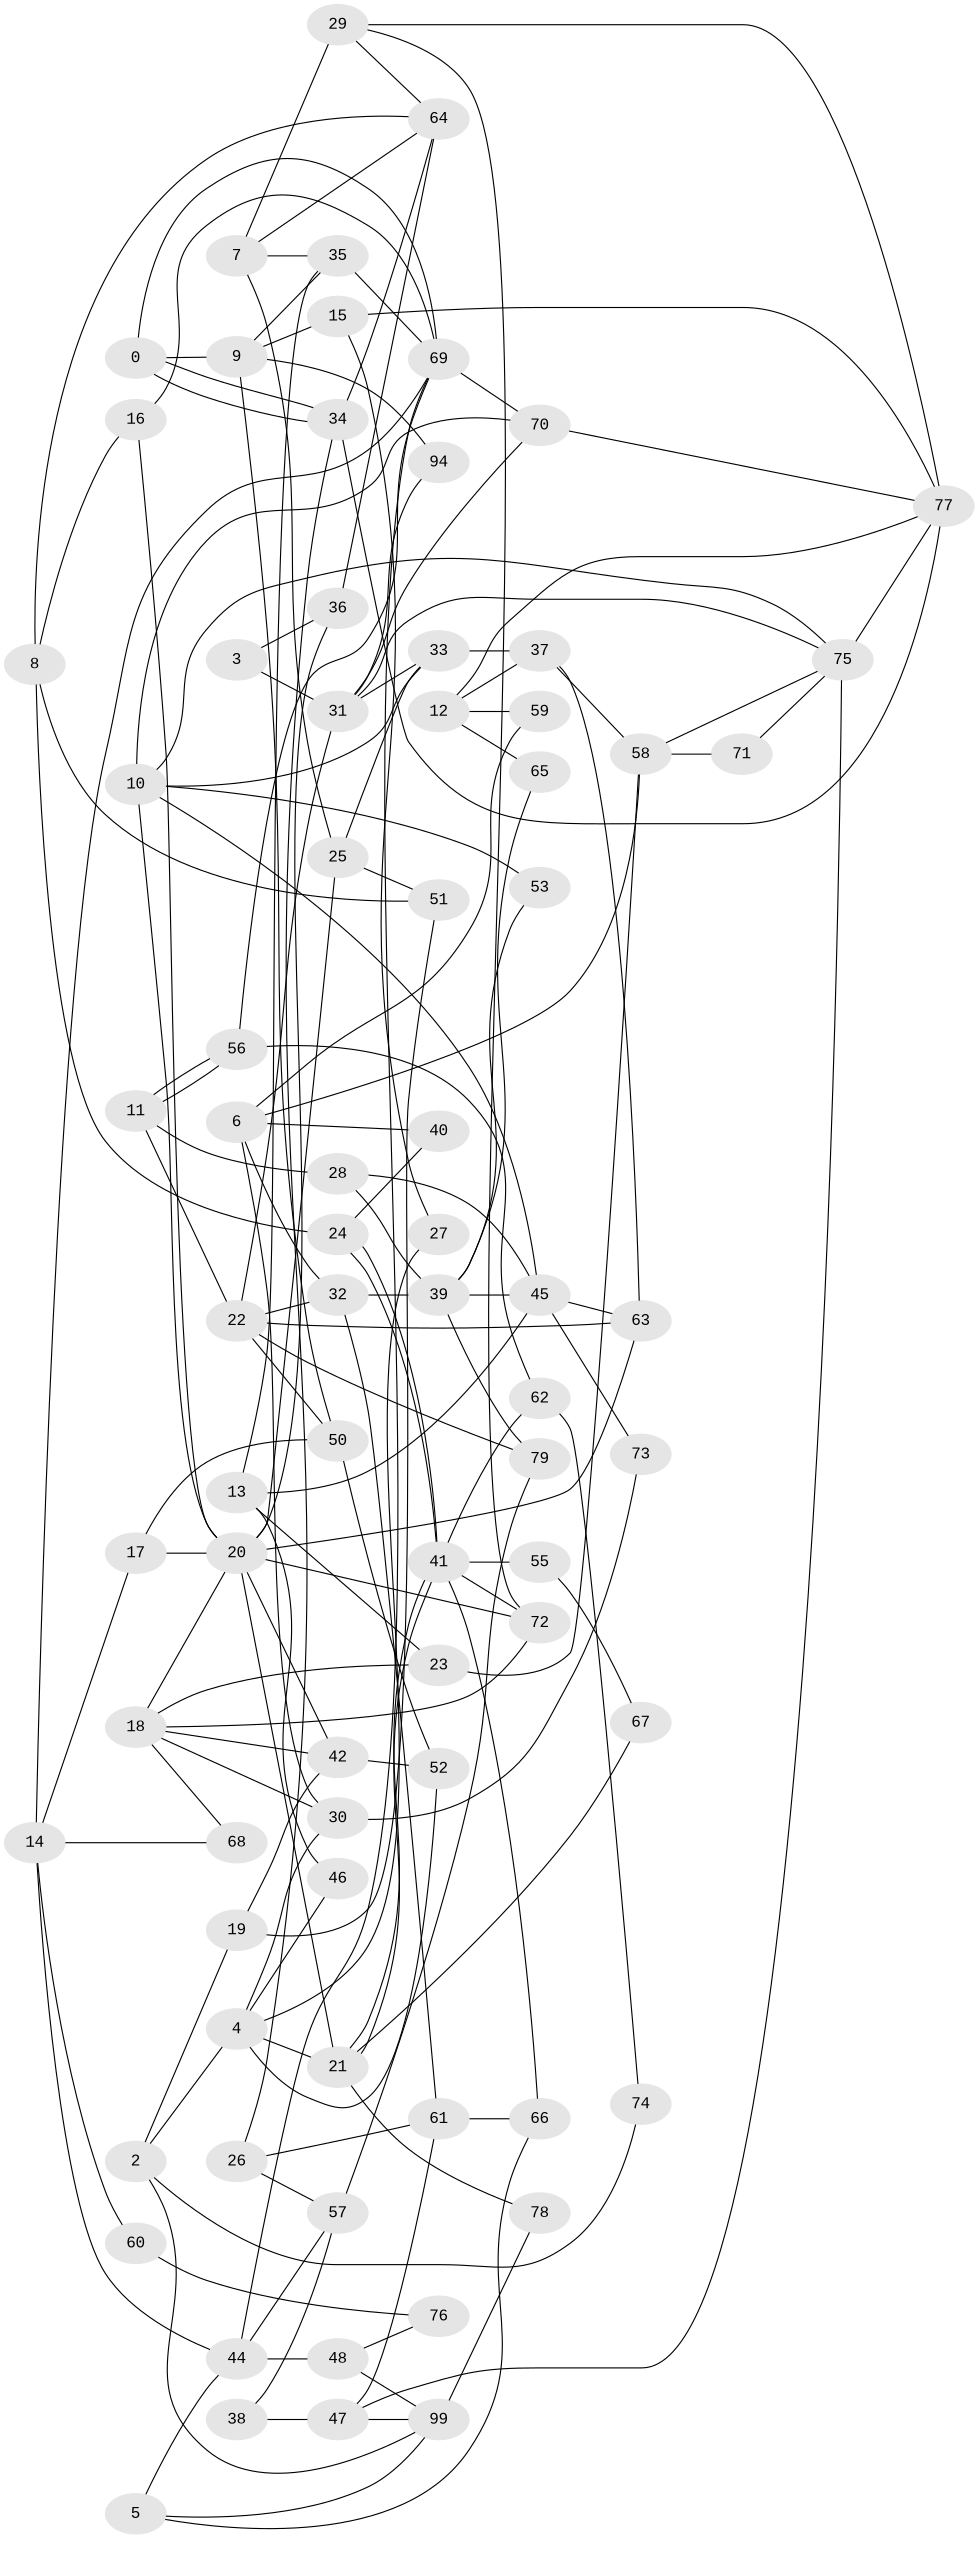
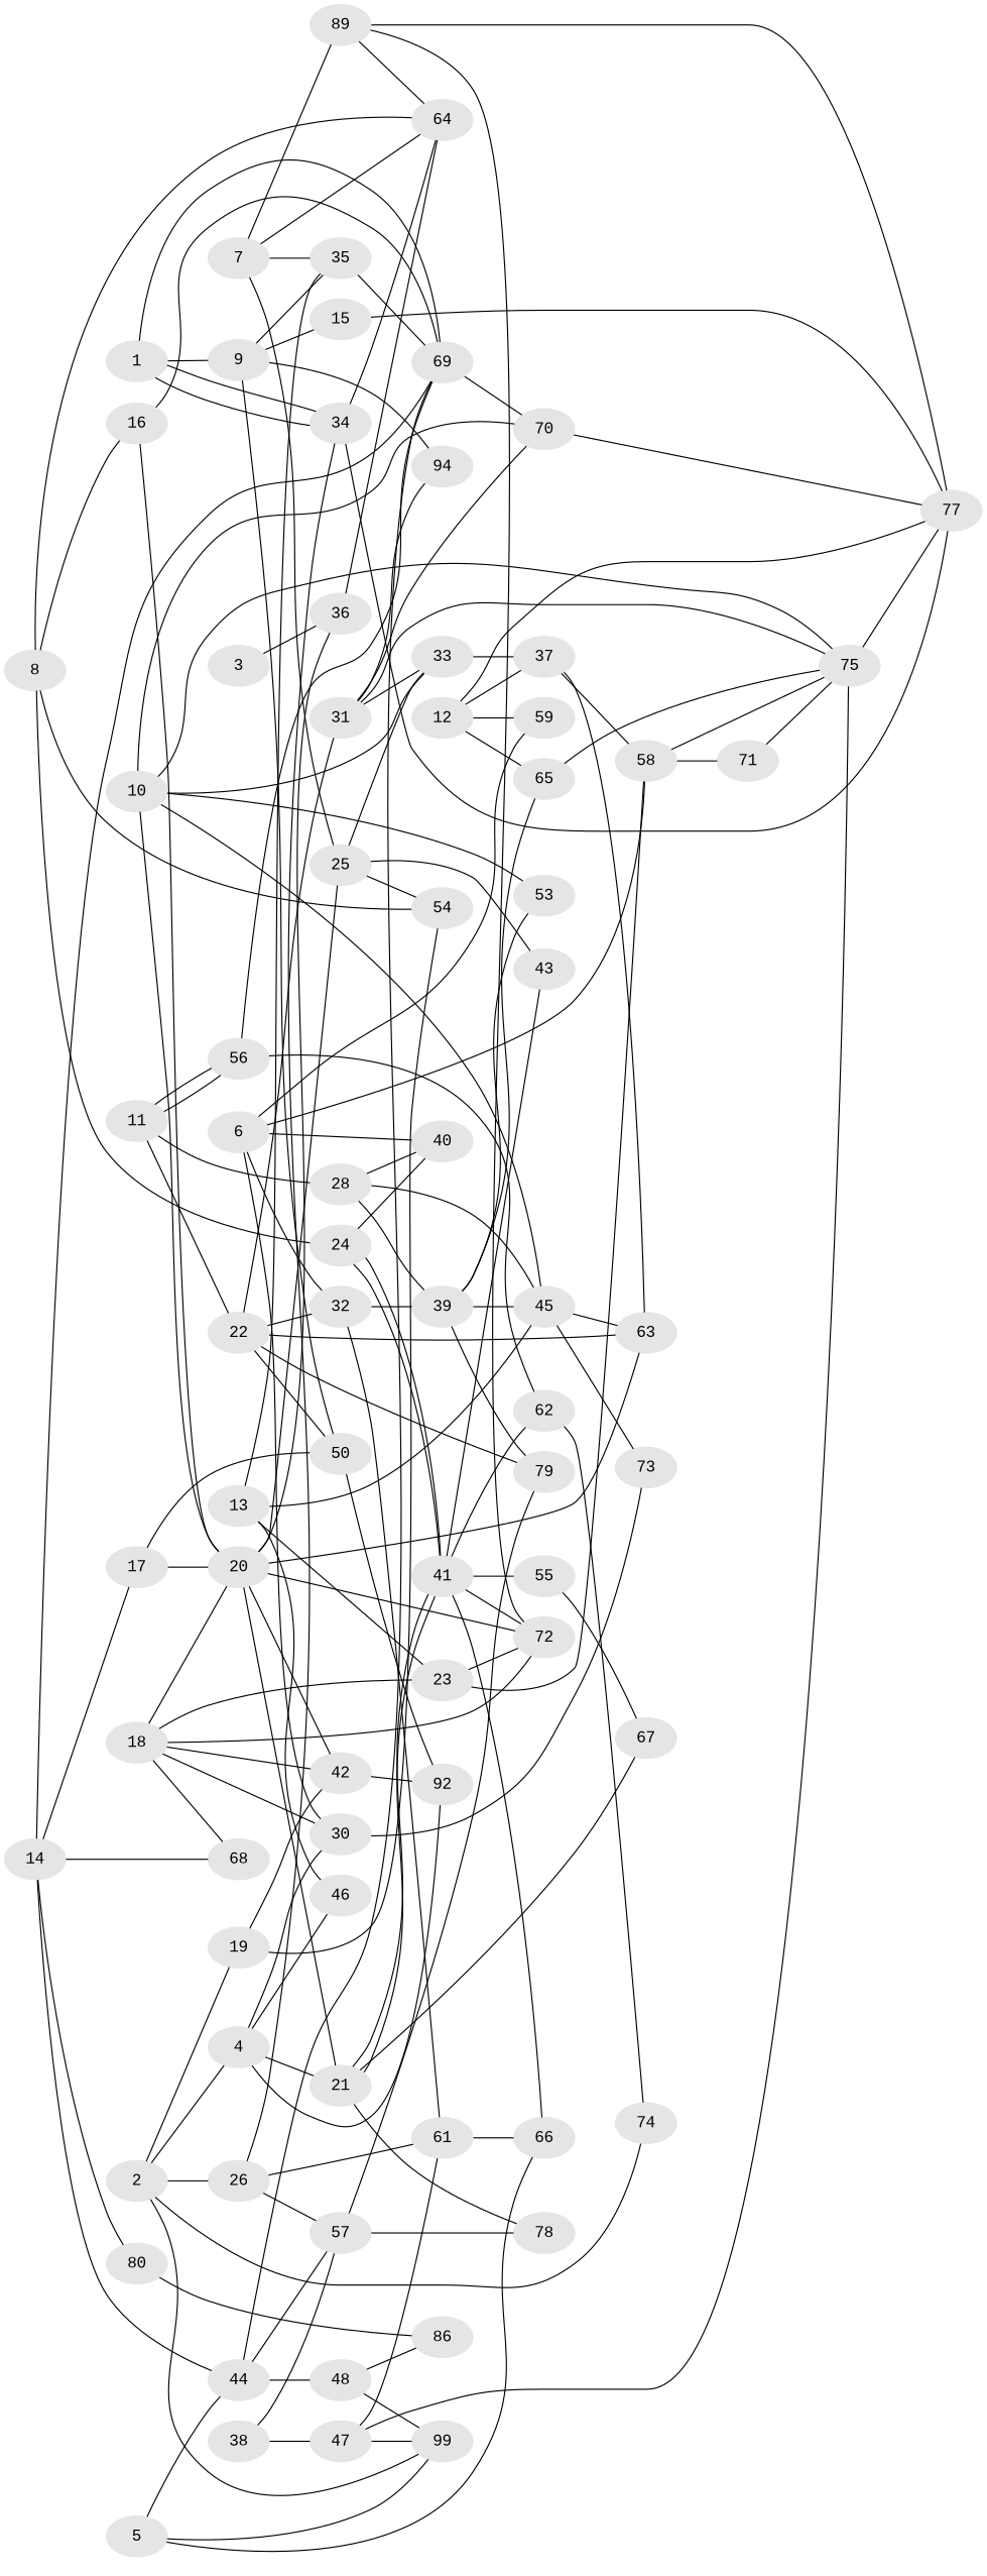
  graph {
    fontname="Liberation Mono"
    rankdir=LR
    node [color=gray90 fontname="Liberation Mono" style=filled]
    edge [fontname="Liberation Mono"]
-   1 [label=0]
+   1
    9
    34
    69
    35
    15
    50
    n8 [label=94]
    64
    77
    70
    2
    4
    19
    26
    n16 [label=99]
    74
    21
-   27
    30
    46
-   52
-   51
+   52 [label=92]
+   51 [label=54]
    42
    57
    61
    78
    3
    31
    36
    33
    75
    41
    67
    73
    5
    44
    66
    48
    6
    32
    40
    58
    59
    39
    71
    7
    25
-   29
+   29 [label=89]
+   43
    72
    8
    16
    24
    20
    10
    45
    53
    63
    37
    11
    22
    28
    56
    79
    62
    12
    65
    13
    23
    14
    17
-   60
+   60 [label=80]
    68
-   76
+   76 [label=86]
    18
    55
    38
    47
    1 -- 9
    1 -- 34
    1 -- 34
    1 -- 69
    9 -- 35
    9 -- 15
    9 -- 50
    9 -- n8
    34 -- 64
    34 -- 77
    69 -- 70
    35 -- 69
    15 -- 77
-   15 -- 27
    50 -- 52
    70 -- 77
    2 -- 4
    2 -- 19
+   2 -- 26
    2 -- n16
    2 -- 74
    4 -- 21
-   4 -- 27
    4 -- 30
    4 -- 46
    4 -- 52
    19 -- 51
    19 -- 42
    26 -- 34
    26 -- 57
    26 -- 61
-   n16 -- 78
+   57 -- 78
    21 -- 78
    21 -- 41
    21 -- 41
    21 -- 67
    30 -- 73
    42 -- 52
    57 -- 79
    61 -- 66
-   3 -- 31
    3 -- 36
    31 -- n8
    31 -- 70
    31 -- 33
    31 -- 75
    36 -- 64
    33 -- 37
    75 -- 77
    41 -- 66
+   41 -- 43
    41 -- 72
    41 -- 62
    41 -- 55
    5 -- n16
    5 -- 44
    5 -- 66
    44 -- 69
    44 -- 57
    44 -- 48
    48 -- n16
    48 -- 76
    6 -- 30
    6 -- 32
    6 -- 40
    6 -- 58
    6 -- 59
    32 -- 61
    32 -- 39
    58 -- 75
    58 -- 71
    39 -- 45
    39 -- 53
    39 -- 79
    39 -- 65
    71 -- 75
    7 -- 35
    7 -- 64
    7 -- 25
    7 -- 29
    25 -- 51
    25 -- 33
+   25 -- 43
    29 -- 64
    29 -- 77
    29 -- 72
    8 -- 64
    8 -- 51
    8 -- 16
    8 -- 24
    16 -- 69
    16 -- 20
    24 -- 41
    24 -- 41
    24 -- 40
    20 -- 21
    20 -- 42
    20 -- 36
    20 -- 25
    20 -- 72
    20 -- 63
    10 -- 70
    10 -- 33
    10 -- 75
    10 -- 20
    10 -- 45
    10 -- 53
    45 -- 73
    45 -- 63
    37 -- 58
    37 -- 63
    11 -- 22
    11 -- 28
    11 -- 56
    11 -- 56
    22 -- 50
    22 -- 31
    22 -- 32
    22 -- 63
    22 -- 79
+   28 -- 40
    28 -- 39
    28 -- 45
    56 -- 69
    56 -- 62
    62 -- 74
    12 -- 77
    12 -- 59
    12 -- 37
    12 -- 65
+   65 -- 75
    13 -- 35
    13 -- 46
    13 -- 45
    13 -- 23
    23 -- 58
+   23 -- 72
    14 -- 69
    14 -- 44
    14 -- 17
    14 -- 60
    14 -- 68
    17 -- 50
    17 -- 20
    60 -- 76
    18 -- 30
    18 -- 42
    18 -- 72
    18 -- 20
    18 -- 23
    18 -- 68
    55 -- 67
    38 -- 57
    38 -- 47
    47 -- n16
    47 -- 61
    47 -- 75
  }
